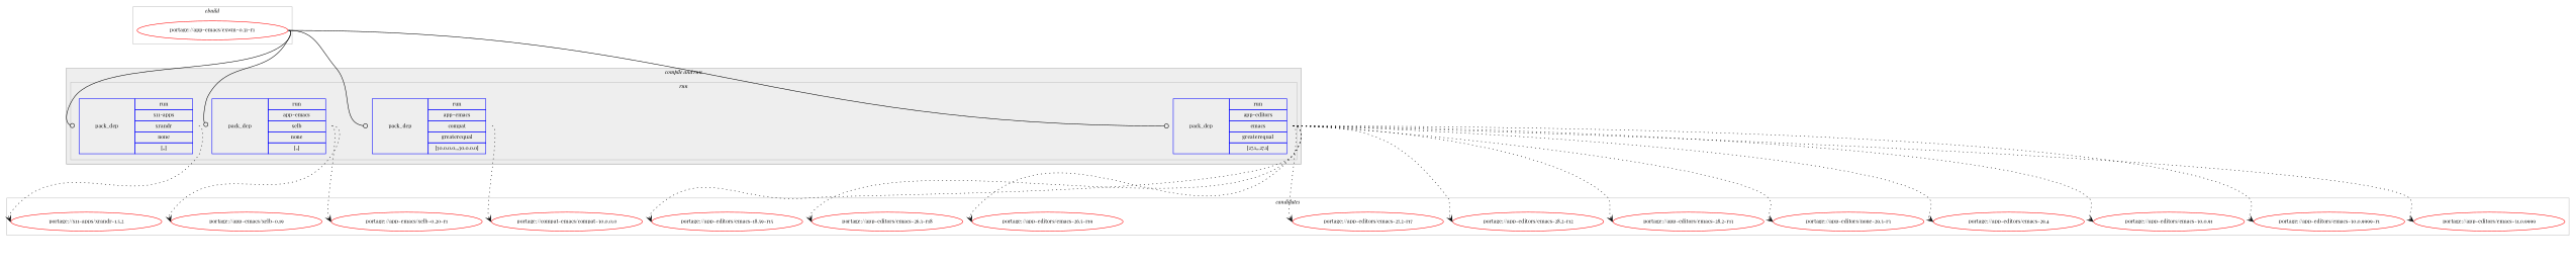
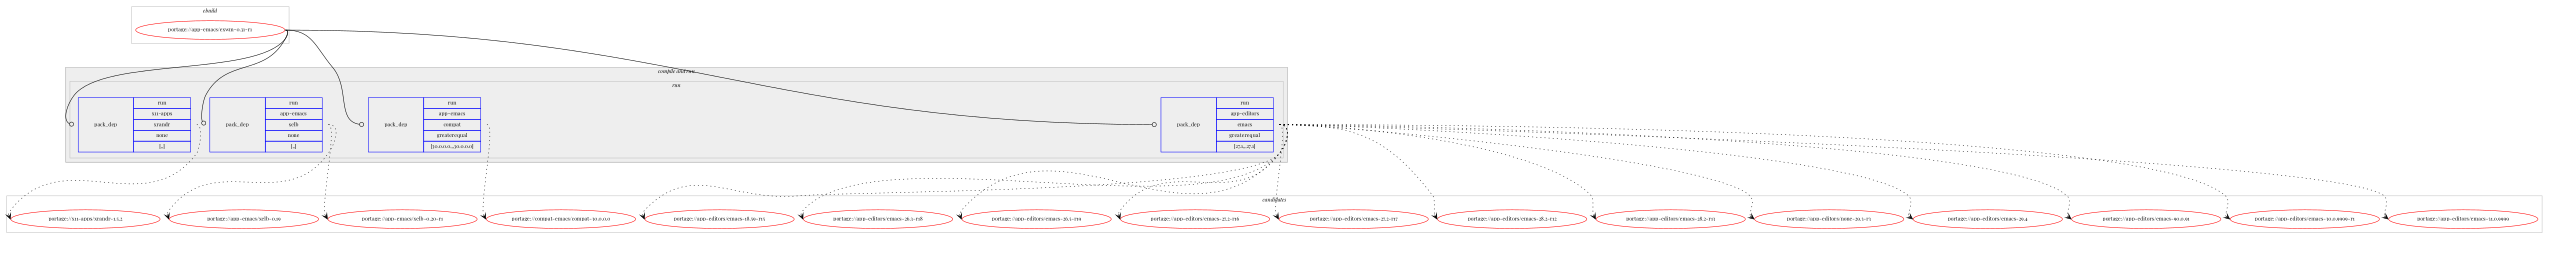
  digraph {
    compound=true
    concentrate=true
    fontname="Playfair Display"
    fontsize=10
    newrank=true
    rankdir=TB
    ranksep=1.5
    node [color=red fontname="Playfair Display" fontsize=10]
    edge [arrowhead=vee fontname="Playfair Display" headport=w style=dotted tailport=e weight=100]
    n1 [label="portage://app-emacs/exwm-0.31-r1" width=4]
    n2 [color=blue label=<<TABLE BORDER="0" CELLBORDER="1" CELLSPACING="0" CELLPADDING="4" WIDTH="220"><TR><TD ROWSPAN="6" CELLPADDING="30">pack_dep</TD></TR><TR><TD WIDTH="110">run</TD></TR><TR><TD>app-editors</TD></TR><TR><TD>emacs</TD></TR><TR><TD>greaterequal</TD></TR><TR><TD>[27.1,,,27.1]</TD></TR></TABLE>> shape=none]
    n3 [color=blue label=<<TABLE BORDER="0" CELLBORDER="1" CELLSPACING="0" CELLPADDING="4" WIDTH="220"><TR><TD ROWSPAN="6" CELLPADDING="30">pack_dep</TD></TR><TR><TD WIDTH="110">run</TD></TR><TR><TD>app-emacs</TD></TR><TR><TD>compat</TD></TR><TR><TD>greaterequal</TD></TR><TR><TD>[30.0.0.0,,,30.0.0.0]</TD></TR></TABLE>> shape=none]
    n4 [color=blue label=<<TABLE BORDER="0" CELLBORDER="1" CELLSPACING="0" CELLPADDING="4" WIDTH="220"><TR><TD ROWSPAN="6" CELLPADDING="30">pack_dep</TD></TR><TR><TD WIDTH="110">run</TD></TR><TR><TD>app-emacs</TD></TR><TR><TD>xelb</TD></TR><TR><TD>none</TD></TR><TR><TD>[,,]</TD></TR></TABLE>> shape=none]
    n5 [color=blue label=<<TABLE BORDER="0" CELLBORDER="1" CELLSPACING="0" CELLPADDING="4" WIDTH="220"><TR><TD ROWSPAN="6" CELLPADDING="30">pack_dep</TD></TR><TR><TD WIDTH="110">run</TD></TR><TR><TD>x11-apps</TD></TR><TR><TD>xrandr</TD></TR><TR><TD>none</TD></TR><TR><TD>[,,]</TD></TR></TABLE>> shape=none]
    n6 [label="portage://app-editors/emacs-31.0.9999" width=4]
    n7 [label="portage://app-editors/emacs-30.0.9999-r1" width=4]
-   n8 [label="portage://app-editors/emacs-30.0.91" width=4]
+   n8 [label="portage://app-editors/emacs-90.0.91" width=4]
    n9 [label="portage://app-editors/emacs-29.4" width=4]
    n10 [label="portage://app-editors/none-29.3-r3" width=4]
    n11 [label="portage://app-editors/emacs-28.2-r13" width=4]
    n12 [label="portage://app-editors/emacs-28.2-r12" width=4]
    n13 [label="portage://app-editors/emacs-27.2-r17" width=4]
+   n14 [label="portage://app-editors/emacs-27.2-r16" width=4]
    n15 [label="portage://app-editors/emacs-26.5-r19" width=4]
    n16 [label="portage://app-editors/emacs-26.3-r18" width=4]
    n17 [label="portage://app-editors/emacs-18.59-r15" width=4]
    n18 [label="portage://compat-emacs/compat-30.0.0.0" width=4]
    n19 [label="portage://app-emacs/xelb-0.20-r1" width=4]
    n20 [label="portage://app-emacs/xelb-0.19" width=4]
    n21 [label="portage://x11-apps/xrandr-1.5.2" width=4]
    subgraph cluster_1 {
      color=gray
      label=<<i>ebuild</i>>
      n1
    }
    subgraph cluster_2 {
      color=gray
      label=<<i>dependencies</i>>
      subgraph cluster_3 {
        color=gray
        fillcolor="#eeeeee"
        label=<<i>compile</i>>
        style=filled
      }
      subgraph cluster_4 {
        color=gray
        fillcolor="#eeeeee"
        label=<<i>compile and run</i>>
        style=filled
      }
      subgraph cluster_5 {
        color=gray
        fillcolor="#eeeeee"
        label=<<i>run</i>>
        style=filled
        subgraph sub_6 {
          color=gray
          fillcolor="#eeeeee"
          label=<<i>run</i>>
          style=filled
          n2
        }
        subgraph sub_7 {
          color=gray
          fillcolor="#eeeeee"
          label=<<i>run</i>>
          style=filled
          n3
        }
        subgraph sub_8 {
          color=gray
          fillcolor="#eeeeee"
          label=<<i>run</i>>
          style=filled
          n4
        }
        subgraph sub_9 {
          color=gray
          fillcolor="#eeeeee"
          label=<<i>run</i>>
          style=filled
          n5
        }
      }
    }
    subgraph cluster_10 {
      color=gray
      label=<<i>candidates</i>>
      rank=same
      subgraph sub_11 {
        color=black
        label=<<i>candidates</i>>
        nodesep=1
        rank=same
        n6
        n7
        n8
        n9
        n10
        n11
        n12
        n13
+       n14
        n15
        n16
        n17
      }
      subgraph sub_12 {
        color=black
        label=<<i>candidates</i>>
        nodesep=1
        rank=same
        n18
      }
      subgraph sub_13 {
        color=black
        label=<<i>candidates</i>>
        nodesep=1
        rank=same
        n19
        n20
      }
      subgraph sub_14 {
        color=black
        label=<<i>candidates</i>>
        nodesep=1
        rank=same
        n21
      }
    }
    n1 -> n2 [arrowhead=odot style=solid weight=20]
    n1 -> n3 [arrowhead=odot style=solid weight=20]
    n1 -> n4 [arrowhead=odot style=solid weight=20]
    n1 -> n5 [arrowhead=odot style=solid weight=20]
    n2 -> n6
    n2 -> n7
    n2 -> n8
    n2 -> n9
    n2 -> n10
    n2 -> n11
    n2 -> n12
    n2 -> n13
+   n2 -> n14
    n2 -> n15
    n2 -> n16
    n2 -> n17
    n3 -> n18
    n4 -> n19
    n4 -> n20
    n5 -> n21
  }
